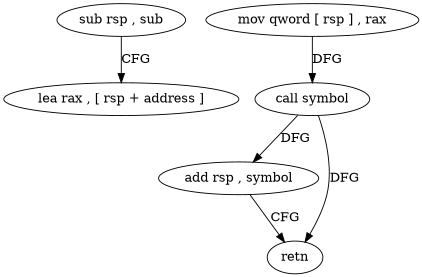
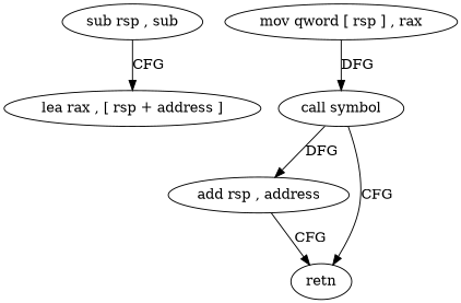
  digraph {
    n1 [label="sub rsp , sub"]
    n2 [label="lea rax , [ rsp + address ]"]
    n3 [label="mov qword [ rsp ] , rax"]
    n4 [label="call symbol"]
-   n5 [label="add rsp , symbol"]
+   n5 [label="add rsp , address"]
    n6 [label=retn]
    n1 -> n2 [label=CFG]
    n3 -> n4 [label=DFG]
    n4 -> n5 [label=DFG]
-   n4 -> n6 [label=DFG]
+   n4 -> n6 [label=CFG]
    n5 -> n6 [label=CFG]
  }
